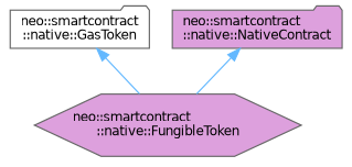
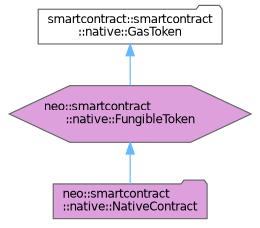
  digraph {
    node [color=gray40 fillcolor=plum fontname=Helvetica fontsize=10 shape=folder style=filled]
    edge [color=steelblue1 dir=back fontname=Helvetica fontsize=10 labelfontname=Helvetica labelfontsize=10 style=solid]
    n1 [fontcolor=black height=0.2 label="neo::smartcontract\l::native::FungibleToken" shape=hexagon width=0.4]
-   n2 [fillcolor=white height=0.2 label="neo::smartcontract\l::native::GasToken" width=0.4]
+   n2 [fillcolor=white height=0.2 label="smartcontract::smartcontract\l::native::GasToken" width=0.4]
    n3 [height=0.2 label="neo::smartcontract\l::native::NativeContract" width=0.4]
    n2 -> n1
-   n3 -> n1
+   n1 -> n3
  }
